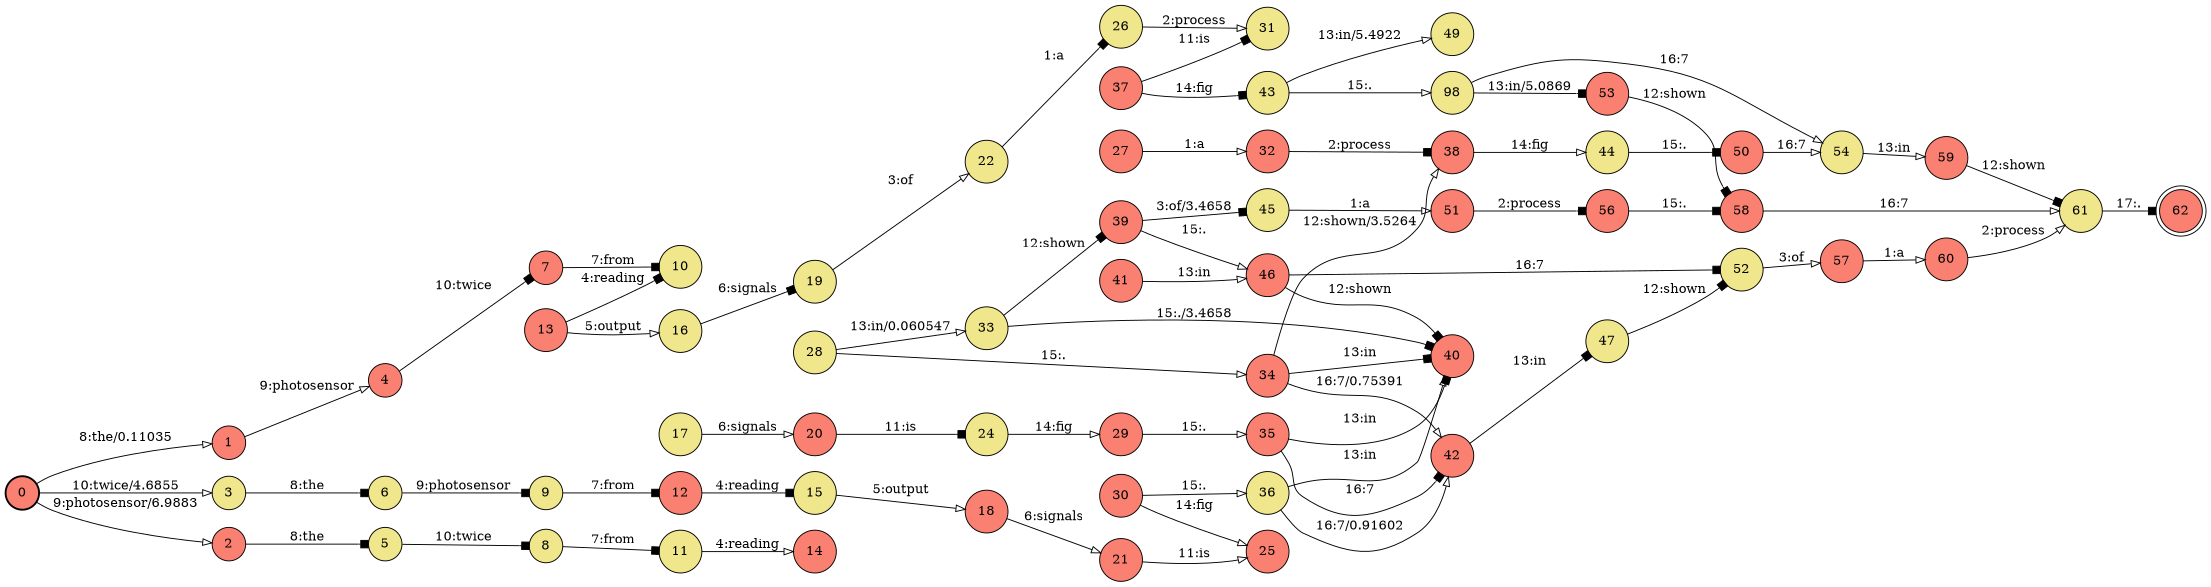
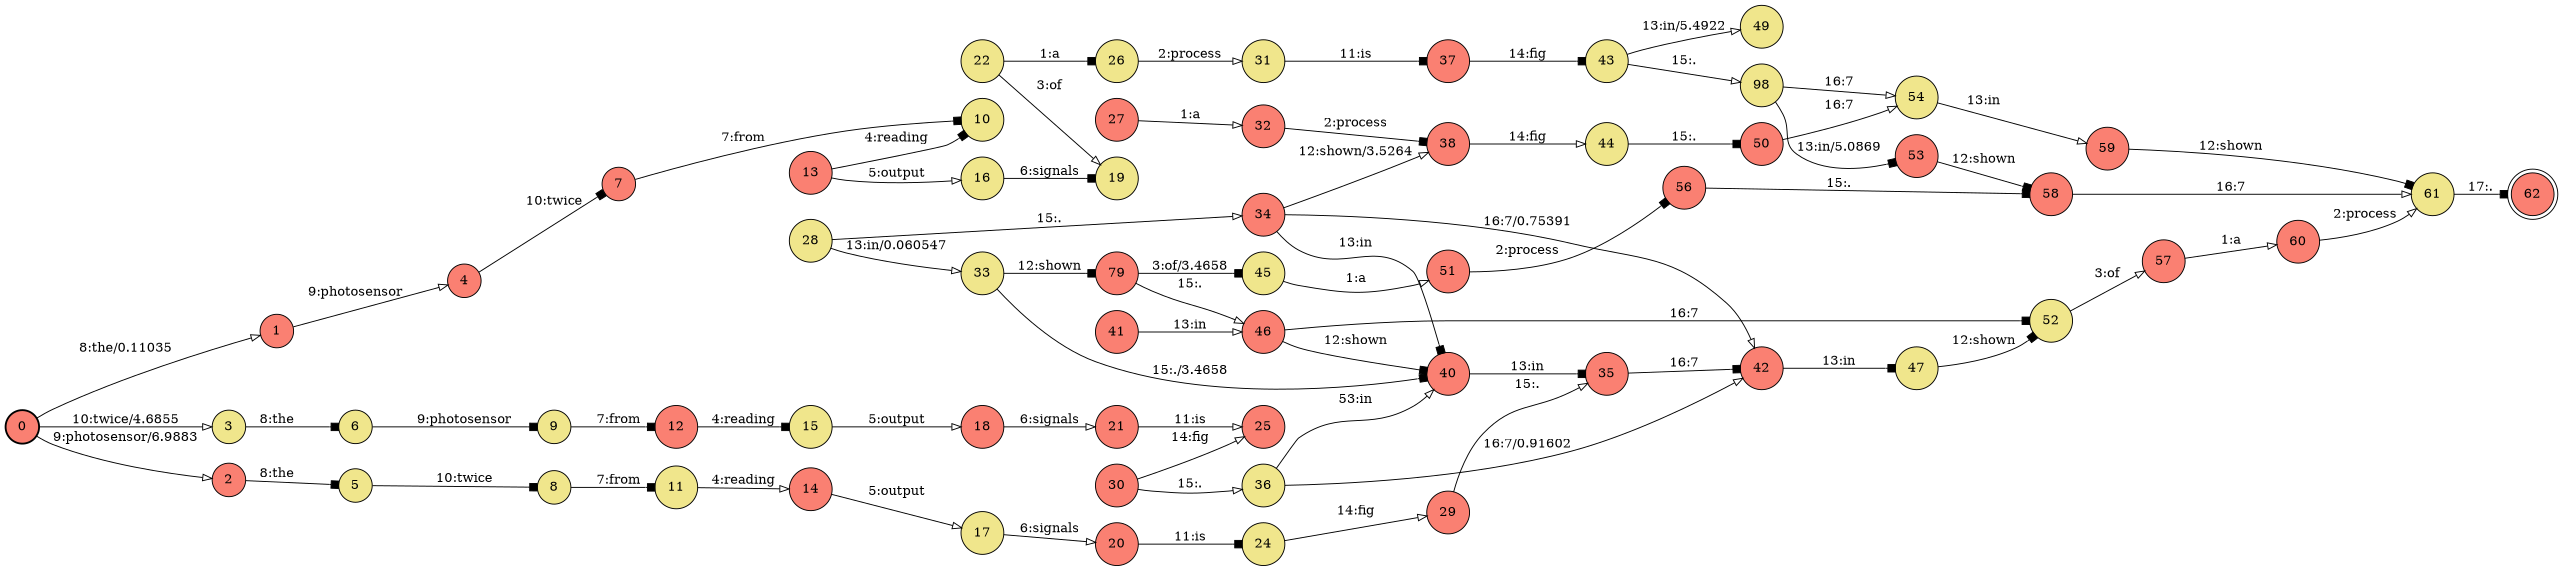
  digraph {
    nodesep=0.25
    rankdir=LR
    ranksep=0.4
    node [fillcolor=salmon fontsize=14 shape=circle style="solid,filled"]
    edge [arrowhead=onormal fontsize=14]
    n1 [label=0 style="bold,filled"]
    n2 [label=1]
    n3 [label=2]
    n4 [fillcolor=khaki label=3]
    n5 [label=4]
    n6 [fillcolor=khaki label=5]
    n7 [fillcolor=khaki label=6]
    n8 [label=7]
    n9 [fillcolor=khaki label=8]
    n10 [fillcolor=khaki label=9]
    n11 [fillcolor=khaki label=10]
    n12 [fillcolor=khaki label=11]
    n13 [label=12]
    n14 [label=14]
    n15 [fillcolor=khaki label=15]
    n16 [label=13]
    n17 [fillcolor=khaki label=16]
    n18 [fillcolor=khaki label=17]
    n19 [label=18]
    n20 [fillcolor=khaki label=19]
    n21 [label=20]
    n22 [label=21]
    n23 [fillcolor=khaki label=22]
    n24 [fillcolor=khaki label=24]
    n25 [label=25]
    n26 [fillcolor=khaki label=26]
    n27 [label=29]
    n28 [fillcolor=khaki label=31]
    n29 [label=27]
    n30 [label=32]
    n31 [fillcolor=khaki label=28]
    n32 [fillcolor=khaki label=33]
    n33 [label=34]
    n34 [label=35]
    n35 [label=30]
    n36 [fillcolor=khaki label=36]
    n37 [label=37]
    n38 [label=38]
-   n39 [label=39]
+   n39 [label=79]
    n40 [label=40]
    n41 [label=42]
    n42 [fillcolor=khaki label=43]
    n43 [fillcolor=khaki label=44]
    n44 [fillcolor=khaki label=45]
    n45 [label=46]
    n46 [label=41]
    n47 [fillcolor=khaki label=47]
    n48 [fillcolor=khaki label=49]
    n49 [fillcolor=khaki label=98]
    n50 [label=50]
    n51 [label=51]
    n52 [fillcolor=khaki label=52]
    n53 [label=53]
    n54 [fillcolor=khaki label=54]
    n55 [label=56]
    n56 [label=57]
    n57 [label=58]
    n58 [label=59]
    n59 [label=60]
    n60 [fillcolor=khaki label=61]
    n61 [label=62 shape=doublecircle]
    n1 -> n2 [label="8:the/0.11035"]
    n1 -> n3 [label="9:photosensor/6.9883"]
    n1 -> n4 [label="10:twice/4.6855"]
    n2 -> n5 [label="9:photosensor"]
    n3 -> n6 [arrowhead=box label="8:the"]
    n4 -> n7 [arrowhead=box label="8:the"]
    n5 -> n8 [arrowhead=box label="10:twice"]
    n6 -> n9 [arrowhead=box label="10:twice"]
    n7 -> n10 [arrowhead=box label="9:photosensor"]
    n8 -> n11 [arrowhead=box label="7:from"]
    n9 -> n12 [arrowhead=box label="7:from"]
    n10 -> n13 [arrowhead=box label="7:from"]
    n12 -> n14 [label="4:reading"]
    n13 -> n15 [arrowhead=box label="4:reading"]
+   n14 -> n18 [label="5:output"]
    n15 -> n19 [label="5:output"]
    n16 -> n11 [arrowhead=box label="4:reading"]
    n16 -> n17 [label="5:output"]
    n17 -> n20 [arrowhead=box label="6:signals"]
    n18 -> n21 [label="6:signals"]
    n19 -> n22 [label="6:signals"]
-   n20 -> n23 [label="3:of"]
+   n23 -> n20 [label="3:of"]
    n21 -> n24 [arrowhead=box label="11:is"]
    n22 -> n25 [label="11:is"]
    n23 -> n26 [arrowhead=box label="1:a"]
    n24 -> n27 [label="14:fig"]
    n26 -> n28 [label="2:process"]
    n27 -> n34 [label="15:."]
-   n37 -> n28 [arrowhead=box label="11:is"]
+   n28 -> n37 [arrowhead=box label="11:is"]
    n29 -> n30 [label="1:a"]
    n30 -> n38 [arrowhead=box label="2:process"]
    n31 -> n32 [label="13:in/0.060547"]
    n31 -> n33 [label="15:."]
    n32 -> n39 [arrowhead=box label="12:shown"]
    n32 -> n40 [arrowhead=box label="15:./3.4658"]
    n33 -> n38 [label="12:shown/3.5264"]
    n33 -> n40 [arrowhead=box label="13:in"]
    n33 -> n41 [label="16:7/0.75391"]
-   n34 -> n40 [arrowhead=box label="13:in"]
+   n40 -> n34 [arrowhead=box label="13:in"]
    n34 -> n41 [arrowhead=box label="16:7"]
    n35 -> n25 [label="14:fig"]
    n35 -> n36 [label="15:."]
-   n36 -> n40 [label="13:in"]
+   n36 -> n40 [label="53:in"]
    n36 -> n41 [label="16:7/0.91602"]
    n37 -> n42 [arrowhead=box label="14:fig"]
    n38 -> n43 [label="14:fig"]
    n39 -> n44 [arrowhead=box label="3:of/3.4658"]
    n39 -> n45 [label="15:."]
    n41 -> n47 [arrowhead=box label="13:in"]
    n42 -> n48 [label="13:in/5.4922"]
    n42 -> n49 [label="15:."]
    n43 -> n50 [arrowhead=box label="15:."]
    n44 -> n51 [label="1:a"]
    n45 -> n40 [arrowhead=box label="12:shown"]
    n45 -> n52 [arrowhead=box label="16:7"]
    n46 -> n45 [label="13:in"]
    n47 -> n52 [arrowhead=box label="12:shown"]
    n49 -> n53 [arrowhead=box label="13:in/5.0869"]
    n49 -> n54 [label="16:7"]
    n50 -> n54 [label="16:7"]
    n51 -> n55 [arrowhead=box label="2:process"]
    n52 -> n56 [label="3:of"]
    n53 -> n57 [arrowhead=box label="12:shown"]
    n54 -> n58 [label="13:in"]
    n55 -> n57 [arrowhead=box label="15:."]
    n56 -> n59 [label="1:a"]
    n57 -> n60 [label="16:7"]
    n58 -> n60 [arrowhead=box label="12:shown"]
    n59 -> n60 [label="2:process"]
    n60 -> n61 [arrowhead=box label="17:."]
  }
